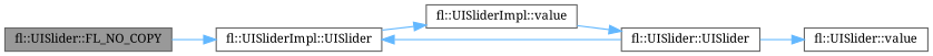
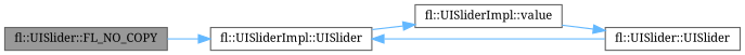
  digraph {
    fontname="Noto Serif"
    rankdir=LR
    node [color=grey40 fillcolor=white fontname="Noto Serif" fontsize=10 shape=box style=filled]
    edge [color=steelblue1 fontname="Noto Serif" fontsize=10 labelfontname=Helvetica labelfontsize=10 style=solid]
    n1 [color=gray40 fillcolor=grey60 fontcolor=black height=0.2 label="fl::UISlider::FL_NO_COPY" width=0.4]
    n2 [height=0.2 label="fl::UISliderImpl::UISlider" width=0.4]
    n3 [height=0.2 label="fl::UISlider::UISlider" width=0.4]
-   n4 [height=0.2 label="fl::UISlider::value" width=0.4]
    n5 [height=0.2 label="fl::UISliderImpl::value" width=0.4]
    n1 -> n2
    n2 -> n5
    n3 -> n2
-   n3 -> n4
    n5 -> n3
  }
